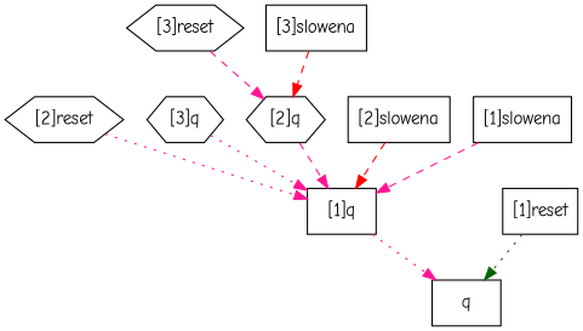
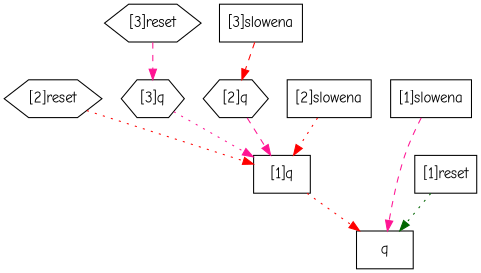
  strict digraph {
    fontname="Comic Neue"
    node [fontname="Comic Neue" shape=box]
    edge [color=deeppink fontname="Comic Neue" style=dashed]
    "[2]reset" [complexity=9 importance=4.16666666667 rank=0.462962962963 shape=hexagon]
    "[1]q" [complexity=8 importance=2.0 rank=0.25]
    q [complexity=4 importance=0.666666666667 rank=0.166666666667]
    "[3]q" [complexity=16 importance=10.0 rank=0.625 shape=hexagon]
    "[2]q" [complexity=12 importance=4.66666666667 rank=0.388888888889 shape=hexagon]
    "[2]slowena" [complexity=10 importance=2.16666666667 rank=0.216666666667]
    "[1]slowena" [complexity=6 importance=0.833333333333 rank=0.138888888889]
    "[3]slowena" [complexity=14 importance=4.83333333333 rank=0.345238095238]
    "[1]reset" [complexity=5 importance=1.5 rank=0.3]
    "[3]reset" [complexity=13 importance=9.5 rank=0.730769230769 shape=hexagon]
-   "[2]reset" -> "[1]q" [style=dotted]
-   "[1]q" -> q [style=dotted]
+   "[2]reset" -> "[1]q" [color=red style=dotted]
+   "[1]q" -> q [color=red style=dotted]
    "[3]q" -> "[1]q" [style=dotted]
    "[2]q" -> "[1]q"
-   "[2]slowena" -> "[1]q" [color=red]
-   "[1]slowena" -> "[1]q"
+   "[2]slowena" -> "[1]q" [color=red style=dotted]
+   "[1]slowena" -> q
    "[3]slowena" -> "[2]q" [color=red]
    "[1]reset" -> q [color=darkgreen style=dotted]
-   "[3]reset" -> "[2]q"
+   "[3]reset" -> "[3]q"
  }
